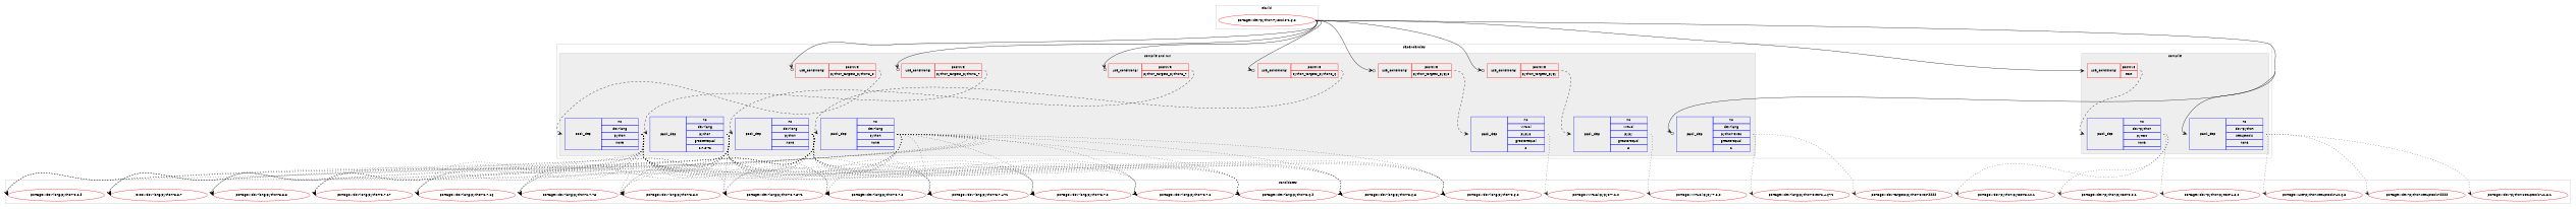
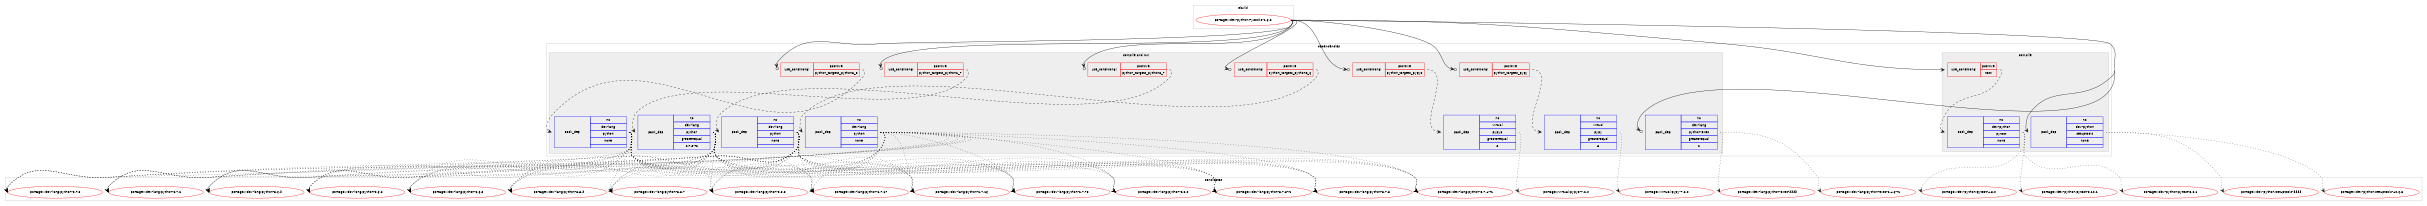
  digraph {
    compound=true
    concentrate=true
    fontname=Helvetica
    fontsize=10
    newrank=true
    rankdir=TB
    ranksep=1.5
    node [color=red fontname=Helvetica fontsize=10]
    edge [arrowhead=vee headport=w style=dotted tailport=e weight=100]
    n1 [label="portage://dev-python/PySocks-1.6.8" width=4]
    n2 [color=blue label=<<TABLE BORDER="0" CELLBORDER="1" CELLSPACING="0" CELLPADDING="4" WIDTH="220"><TR><TD ROWSPAN="6" CELLPADDING="30">pack_dep</TD></TR><TR><TD WIDTH="110">no</TD></TR><TR><TD>dev-python</TD></TR><TR><TD>pytest</TD></TR><TR><TD>none</TD></TR><TR><TD></TD></TR></TABLE>> shape=none]
    n3 [label=<<TABLE BORDER="0" CELLBORDER="1" CELLSPACING="0" CELLPADDING="4"><TR><TD ROWSPAN="3" CELLPADDING="10">use_conditional</TD></TR><TR><TD>positive</TD></TR><TR><TD>test</TD></TR></TABLE>> shape=none]
    n4 [color=blue label=<<TABLE BORDER="0" CELLBORDER="1" CELLSPACING="0" CELLPADDING="4" WIDTH="220"><TR><TD ROWSPAN="6" CELLPADDING="30">pack_dep</TD></TR><TR><TD WIDTH="110">no</TD></TR><TR><TD>dev-python</TD></TR><TR><TD>setuptools</TD></TR><TR><TD>none</TD></TR><TR><TD></TD></TR></TABLE>> shape=none]
    n5 [color=blue label=<<TABLE BORDER="0" CELLBORDER="1" CELLSPACING="0" CELLPADDING="4" WIDTH="220"><TR><TD ROWSPAN="6" CELLPADDING="30">pack_dep</TD></TR><TR><TD WIDTH="110">no</TD></TR><TR><TD>virtual</TD></TR><TR><TD>pypy</TD></TR><TR><TD>greaterequal</TD></TR><TR><TD>5</TD></TR></TABLE>> shape=none]
    n6 [label=<<TABLE BORDER="0" CELLBORDER="1" CELLSPACING="0" CELLPADDING="4"><TR><TD ROWSPAN="3" CELLPADDING="10">use_conditional</TD></TR><TR><TD>positive</TD></TR><TR><TD>python_targets_pypy</TD></TR></TABLE>> shape=none]
    n7 [color=blue label=<<TABLE BORDER="0" CELLBORDER="1" CELLSPACING="0" CELLPADDING="4" WIDTH="220"><TR><TD ROWSPAN="6" CELLPADDING="30">pack_dep</TD></TR><TR><TD WIDTH="110">no</TD></TR><TR><TD>virtual</TD></TR><TR><TD>pypy3</TD></TR><TR><TD>greaterequal</TD></TR><TR><TD>5</TD></TR></TABLE>> shape=none]
    n8 [label=<<TABLE BORDER="0" CELLBORDER="1" CELLSPACING="0" CELLPADDING="4"><TR><TD ROWSPAN="3" CELLPADDING="10">use_conditional</TD></TR><TR><TD>positive</TD></TR><TR><TD>python_targets_pypy3</TD></TR></TABLE>> shape=none]
    n9 [color=blue label=<<TABLE BORDER="0" CELLBORDER="1" CELLSPACING="0" CELLPADDING="4" WIDTH="220"><TR><TD ROWSPAN="6" CELLPADDING="30">pack_dep</TD></TR><TR><TD WIDTH="110">no</TD></TR><TR><TD>dev-lang</TD></TR><TR><TD>python</TD></TR><TR><TD>greaterequal</TD></TR><TR><TD>2.7.5-r2</TD></TR></TABLE>> shape=none]
    n10 [label=<<TABLE BORDER="0" CELLBORDER="1" CELLSPACING="0" CELLPADDING="4"><TR><TD ROWSPAN="3" CELLPADDING="10">use_conditional</TD></TR><TR><TD>positive</TD></TR><TR><TD>python_targets_python2_7</TD></TR></TABLE>> shape=none]
    n11 [color=blue label=<<TABLE BORDER="0" CELLBORDER="1" CELLSPACING="0" CELLPADDING="4" WIDTH="220"><TR><TD ROWSPAN="6" CELLPADDING="30">pack_dep</TD></TR><TR><TD WIDTH="110">no</TD></TR><TR><TD>dev-lang</TD></TR><TR><TD>python</TD></TR><TR><TD>none</TD></TR><TR><TD></TD></TR></TABLE>> shape=none]
    n12 [label=<<TABLE BORDER="0" CELLBORDER="1" CELLSPACING="0" CELLPADDING="4"><TR><TD ROWSPAN="3" CELLPADDING="10">use_conditional</TD></TR><TR><TD>positive</TD></TR><TR><TD>python_targets_python3_5</TD></TR></TABLE>> shape=none]
    n13 [color=blue label=<<TABLE BORDER="0" CELLBORDER="1" CELLSPACING="0" CELLPADDING="4" WIDTH="220"><TR><TD ROWSPAN="6" CELLPADDING="30">pack_dep</TD></TR><TR><TD WIDTH="110">no</TD></TR><TR><TD>dev-lang</TD></TR><TR><TD>python</TD></TR><TR><TD>none</TD></TR><TR><TD></TD></TR></TABLE>> shape=none]
    n14 [label=<<TABLE BORDER="0" CELLBORDER="1" CELLSPACING="0" CELLPADDING="4"><TR><TD ROWSPAN="3" CELLPADDING="10">use_conditional</TD></TR><TR><TD>positive</TD></TR><TR><TD>python_targets_python3_6</TD></TR></TABLE>> shape=none]
    n15 [color=blue label=<<TABLE BORDER="0" CELLBORDER="1" CELLSPACING="0" CELLPADDING="4" WIDTH="220"><TR><TD ROWSPAN="6" CELLPADDING="30">pack_dep</TD></TR><TR><TD WIDTH="110">no</TD></TR><TR><TD>dev-lang</TD></TR><TR><TD>python</TD></TR><TR><TD>none</TD></TR><TR><TD></TD></TR></TABLE>> shape=none]
    n16 [label=<<TABLE BORDER="0" CELLBORDER="1" CELLSPACING="0" CELLPADDING="4"><TR><TD ROWSPAN="3" CELLPADDING="10">use_conditional</TD></TR><TR><TD>positive</TD></TR><TR><TD>python_targets_python3_7</TD></TR></TABLE>> shape=none]
    n17 [color=blue label=<<TABLE BORDER="0" CELLBORDER="1" CELLSPACING="0" CELLPADDING="4" WIDTH="220"><TR><TD ROWSPAN="6" CELLPADDING="30">pack_dep</TD></TR><TR><TD WIDTH="110">no</TD></TR><TR><TD>dev-lang</TD></TR><TR><TD>python-exec</TD></TR><TR><TD>greaterequal</TD></TR><TR><TD>2</TD></TR></TABLE>> shape=none]
    n18 [label="portage://dev-python/pytest-3.10.1" width=4]
    n19 [label="portage://dev-python/pytest-4.5.0" width=4]
    n20 [label="portage://dev-python/pytest-5.0.1" width=4]
-   n21 [label="portage://use-python/setuptools-40.6.3" width=4]
-   n22 [label="portage://dev-python/setuptools-41.5.1" width=4]
+   n21 [label="portage://dev-python/setuptools-40.6.3" width=4]
    n23 [label="portage://dev-python/setuptools-9999" width=4]
    n24 [label="portage://virtual/pypy-7.2.0" width=4]
    n25 [label="portage://virtual/pypy3-7.2.0" width=4]
    n26 [label="portage://dev-lang/python-2.7.75" width=4]
    n27 [label="portage://dev-lang/python-2.7.16" width=4]
    n28 [label="portage://dev-lang/python-2.7.17" width=4]
    n29 [label="portage://dev-lang/python-3.5.5" width=4]
-   n30 [label="exec://dev-lang/python-3.5.7" width=4]
+   n30 [label="portage://dev-lang/python-3.5.7" width=4]
    n31 [label="portage://dev-lang/python-3.5.9" width=4]
    n32 [label="portage://dev-lang/python-3.6.5" width=4]
    n33 [label="portage://dev-lang/python-3.6.8" width=4]
    n34 [label="portage://dev-lang/python-3.6.9" width=4]
    n35 [label="portage://dev-lang/python-3.7.2" width=4]
    n36 [label="portage://dev-lang/python-3.7.3" width=4]
    n37 [label="portage://dev-lang/python-3.7.4-r1" width=4]
    n38 [label="portage://dev-lang/python-3.7.5" width=4]
    n39 [label="portage://dev-lang/python-3.7.5-r1" width=4]
    n40 [label="portage://dev-lang/python-3.8.0" width=4]
    n41 [label="portage://dev-lang/python-exec-2.4.6-r1" width=4]
-   n42 [label="portage://dev-targets/python-exec-9999" width=4]
+   n42 [label="portage://dev-lang/python-exec-9999" width=4]
    subgraph cluster_1 {
      color=gray
      label=<<i>ebuild</i>>
      rank=same
      n1
    }
    subgraph cluster_2 {
      color=gray
      label=<<i>dependencies</i>>
      subgraph cluster_3 {
        color=gray
        fillcolor="#eeeeee"
        label=<<i>compile</i>>
        style=filled
        subgraph sub_4 {
          color=gray
          fillcolor="#eeeeee"
          label=<<i>compile</i>>
          style=filled
          n3
          subgraph sub_5 {
            color=gray
            fillcolor="#eeeeee"
            label=<<i>compile</i>>
            style=filled
            n2
          }
        }
        subgraph sub_6 {
          color=gray
          fillcolor="#eeeeee"
          label=<<i>compile</i>>
          style=filled
          n4
        }
      }
      subgraph cluster_7 {
        color=gray
        fillcolor="#eeeeee"
        label=<<i>compile and run</i>>
        style=filled
        subgraph sub_8 {
          color=gray
          fillcolor="#eeeeee"
          label=<<i>compile and run</i>>
          style=filled
          n6
          subgraph sub_9 {
            color=gray
            fillcolor="#eeeeee"
            label=<<i>compile and run</i>>
            style=filled
            n5
          }
        }
        subgraph sub_10 {
          color=gray
          fillcolor="#eeeeee"
          label=<<i>compile and run</i>>
          style=filled
          n8
          subgraph sub_11 {
            color=gray
            fillcolor="#eeeeee"
            label=<<i>compile and run</i>>
            style=filled
            n7
          }
        }
        subgraph sub_12 {
          color=gray
          fillcolor="#eeeeee"
          label=<<i>compile and run</i>>
          style=filled
          n10
          subgraph sub_13 {
            color=gray
            fillcolor="#eeeeee"
            label=<<i>compile and run</i>>
            style=filled
            n9
          }
        }
        subgraph sub_14 {
          color=gray
          fillcolor="#eeeeee"
          label=<<i>compile and run</i>>
          style=filled
          n12
          subgraph sub_15 {
            color=gray
            fillcolor="#eeeeee"
            label=<<i>compile and run</i>>
            style=filled
            n11
          }
        }
        subgraph sub_16 {
          color=gray
          fillcolor="#eeeeee"
          label=<<i>compile and run</i>>
          style=filled
          n14
          subgraph sub_17 {
            color=gray
            fillcolor="#eeeeee"
            label=<<i>compile and run</i>>
            style=filled
            n13
          }
        }
        subgraph sub_18 {
          color=gray
          fillcolor="#eeeeee"
          label=<<i>compile and run</i>>
          style=filled
          n16
          subgraph sub_19 {
            color=gray
            fillcolor="#eeeeee"
            label=<<i>compile and run</i>>
            style=filled
            n15
          }
        }
        subgraph sub_20 {
          color=gray
          fillcolor="#eeeeee"
          label=<<i>compile and run</i>>
          style=filled
          n17
        }
      }
      subgraph cluster_21 {
        color=gray
        fillcolor="#eeeeee"
        label=<<i>run</i>>
        style=filled
      }
    }
    subgraph cluster_22 {
      color=gray
      label=<<i>candidates</i>>
      rank=same
      subgraph sub_23 {
        color=black
        label=<<i>candidates</i>>
        nodesep=1
        rank=same
        n18
        n19
        n20
      }
      subgraph sub_24 {
        color=black
        label=<<i>candidates</i>>
        nodesep=1
        rank=same
        n21
-       n22
        n23
      }
      subgraph sub_25 {
        color=black
        label=<<i>candidates</i>>
        nodesep=1
        rank=same
        n24
      }
      subgraph sub_26 {
        color=black
        label=<<i>candidates</i>>
        nodesep=1
        rank=same
        n25
      }
      subgraph sub_27 {
        color=black
        label=<<i>candidates</i>>
        nodesep=1
        rank=same
        n26
        n27
        n28
        n29
        n30
        n31
        n32
        n33
        n34
        n35
        n36
        n37
        n38
        n39
        n40
      }
      subgraph sub_28 {
        color=black
        label=<<i>candidates</i>>
        nodesep=1
        rank=same
        n26
        n27
        n28
        n29
        n30
        n31
        n32
        n33
        n34
        n35
        n36
        n37
        n38
        n39
        n40
      }
      subgraph sub_29 {
        color=black
        label=<<i>candidates</i>>
        nodesep=1
        rank=same
        n26
        n27
        n28
        n29
        n30
        n31
        n32
        n33
        n34
        n35
        n36
        n37
        n38
        n39
        n40
      }
      subgraph sub_30 {
        color=black
        label=<<i>candidates</i>>
        nodesep=1
        rank=same
        n26
        n27
        n28
        n29
        n30
        n31
        n32
        n33
        n34
        n35
        n36
        n37
        n38
        n39
        n40
      }
      subgraph sub_31 {
        color=black
        label=<<i>candidates</i>>
        nodesep=1
        rank=same
        n41
        n42
      }
    }
    n1 -> n3 [style=solid weight=20]
    n1 -> n4 [style=solid weight=20]
    n1 -> n6 [arrowhead=odotvee style=solid weight=20]
    n1 -> n8 [arrowhead=odotvee style=solid weight=20]
    n1 -> n10 [arrowhead=odotvee style=solid weight=20]
    n1 -> n12 [arrowhead=odotvee style=solid weight=20]
    n1 -> n14 [arrowhead=odotvee style=solid weight=20]
    n1 -> n16 [arrowhead=odotvee style=solid weight=20]
    n1 -> n17 [arrowhead=odotvee style=solid weight=20]
    n2 -> n18
    n2 -> n19
    n2 -> n20
    n3 -> n2 [style=dashed weight=20]
    n4 -> n21
-   n4 -> n22
    n4 -> n23
    n5 -> n24
    n6 -> n5 [style=dashed weight=20]
    n7 -> n25
    n8 -> n7 [style=dashed weight=20]
    n9 -> n26
    n9 -> n27
    n9 -> n28
    n9 -> n29
    n9 -> n30
    n9 -> n31
    n9 -> n32
    n9 -> n33
    n9 -> n34
    n9 -> n35
    n9 -> n36
    n9 -> n37
    n9 -> n38
    n9 -> n39
    n9 -> n40
    n10 -> n9 [style=dashed weight=20]
    n11 -> n26
    n11 -> n27
    n11 -> n28
    n11 -> n29
    n11 -> n30
    n11 -> n31
    n11 -> n32
    n11 -> n33
    n11 -> n34
    n11 -> n35
    n11 -> n36
    n11 -> n37
    n11 -> n38
    n11 -> n39
    n11 -> n40
    n12 -> n11 [style=dashed weight=20]
    n13 -> n26
    n13 -> n27
    n13 -> n28
    n13 -> n29
    n13 -> n30
    n13 -> n31
    n13 -> n32
    n13 -> n33
    n13 -> n34
    n13 -> n35
    n13 -> n36
    n13 -> n37
    n13 -> n38
    n13 -> n39
    n13 -> n40
    n14 -> n13 [style=dashed weight=20]
    n15 -> n26
    n15 -> n27
    n15 -> n28
    n15 -> n29
    n15 -> n30
    n15 -> n31
    n15 -> n32
    n15 -> n33
    n15 -> n34
    n15 -> n35
    n15 -> n36
    n15 -> n37
    n15 -> n38
    n15 -> n39
    n15 -> n40
    n16 -> n15 [style=dashed weight=20]
    n17 -> n41
    n17 -> n42
  }
